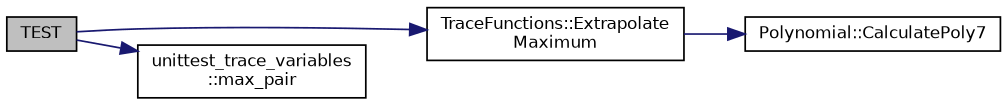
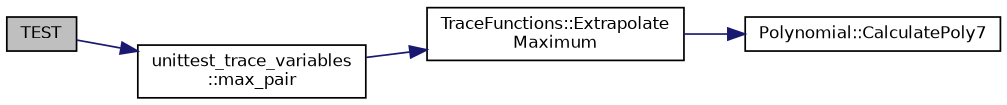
  digraph {
    rankdir=LR
    node [color=black fillcolor=white fontname=Helvetica fontsize=10 shape=record style=filled]
    edge [color=midnightblue fontname=Helvetica fontsize=10 labelfontname=Helvetica labelfontsize=10 style=solid]
    n1 [fillcolor=grey75 fontcolor=black height=0.2 label=TEST width=0.4]
    n2 [height=0.2 label="TraceFunctions::Extrapolate\lMaximum" width=0.4]
    n3 [height=0.2 label="unittest_trace_variables\l::max_pair" width=0.4]
    n4 [height=0.2 label="Polynomial::CalculatePoly7" width=0.4]
-   n1 -> n2
+   n3 -> n2
    n1 -> n3
    n2 -> n4
  }
